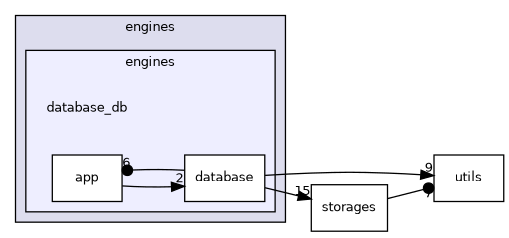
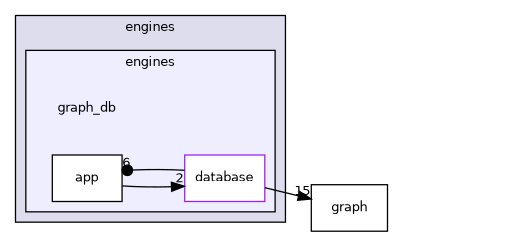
  digraph {
    compound=true
    rankdir=LR
    node [fontname=Helvetica fontsize=10 shape=box color=black fillcolor=white style=filled]
    edge [labeldistance=1.5 labelfontname=Helvetica labelfontsize=10 arrowhead=normal]
-   n1 [label=database_db shape=plaintext color=purple fillcolor="" style=""]
+   n1 [label=graph_db shape=plaintext color=purple fillcolor="" style=""]
    n2 [label=app]
-   n3 [label=database]
-   n4 [label=utils]
-   n5 [label=storages]
+   n3 [color=purple label=database]
+   n5 [label="graph"]
    subgraph cluster_1 {
      bgcolor="#ddddee"
      fontname=Helvetica
      fontsize=10
      label=engines
      pencolor=black
      subgraph cluster_2 {
        bgcolor="#eeeeff"
        fontname=Helvetica
        fontsize=10
        pencolor=black
        n1
        n2
        n3
      }
    }
    n2 -> n3 [headlabel=2]
    n3 -> n2 [headlabel=6 arrowhead=dot]
-   n3 -> n4 [headlabel=9]
    n3 -> n5 [headlabel=15]
-   n5 -> n4 [headlabel=7 arrowhead=dot]
  }
